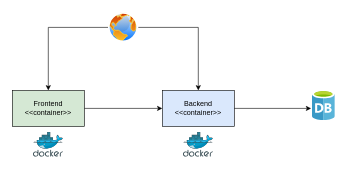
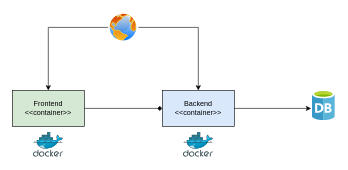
  <mxCell id="0" />
  <mxCell id="1" parent="0" />
- <mxCell id="2" style="edgeStyle=orthogonalEdgeStyle;rounded=0;orthogonalLoop=1;jettySize=auto;html=1;entryX=0;entryY=0.5;entryDx=0;entryDy=0;" edge="1" parent="1" source="3" target="4"><mxGeometry relative="1" as="geometry" /></mxCell>
+ <mxCell id="2" style="edgeStyle=orthogonalEdgeStyle;rounded=0;orthogonalLoop=1;jettySize=auto;html=1;entryX=0;entryY=0.5;entryDx=0;entryDy=0;endArrow=diamond;" edge="1" parent="1" source="3" target="4"><mxGeometry relative="1" as="geometry" /></mxCell>
  <mxCell id="3" value="Frontend&lt;div&gt;&amp;lt;&amp;lt;container&amp;gt;&amp;gt;&lt;/div&gt;" style="rounded=0;whiteSpace=wrap;html=1;fillColor=#d5e8d4;" vertex="1" parent="1"><mxGeometry x="20" y="150" width="120" height="60" as="geometry" /></mxCell>
  <mxCell id="4" value="Backend&lt;div&gt;&amp;lt;&amp;lt;container&amp;gt;&amp;gt;&lt;/div&gt;" style="rounded=0;whiteSpace=wrap;html=1;fillColor=#dae8fc;" vertex="1" parent="1"><mxGeometry x="270" y="150" width="120" height="60" as="geometry" /></mxCell>
  <mxCell id="5" value="" style="image;sketch=0;aspect=fixed;html=1;points=[];align=center;fontSize=12;image=img/lib/mscae/Database_General.svg;" vertex="1" parent="1"><mxGeometry x="520" y="150" width="38" height="50" as="geometry" /></mxCell>
  <mxCell id="6" style="edgeStyle=orthogonalEdgeStyle;rounded=0;orthogonalLoop=1;jettySize=auto;html=1;entryX=-0.053;entryY=0.6;entryDx=0;entryDy=0;entryPerimeter=0;" edge="1" parent="1" source="4" target="5"><mxGeometry relative="1" as="geometry" /></mxCell>
  <mxCell id="7" style="edgeStyle=orthogonalEdgeStyle;rounded=0;orthogonalLoop=1;jettySize=auto;html=1;" edge="1" parent="1" source="9" target="3"><mxGeometry relative="1" as="geometry" /></mxCell>
  <mxCell id="8" style="edgeStyle=orthogonalEdgeStyle;rounded=0;orthogonalLoop=1;jettySize=auto;html=1;" edge="1" parent="1" source="9" target="4"><mxGeometry relative="1" as="geometry" /></mxCell>
  <mxCell id="9" value="" style="image;aspect=fixed;perimeter=ellipsePerimeter;html=1;align=center;shadow=0;dashed=0;spacingTop=3;image=img/lib/active_directory/internet_globe.svg;" vertex="1" parent="1"><mxGeometry x="180" y="20" width="50" height="50" as="geometry" /></mxCell>
  <mxCell id="10" value="" style="image;sketch=0;aspect=fixed;html=1;points=[];align=center;fontSize=12;image=img/lib/mscae/Docker.svg;" vertex="1" parent="1"><mxGeometry x="305" y="220" width="50" height="41" as="geometry" /></mxCell>
  <mxCell id="11" value="" style="image;sketch=0;aspect=fixed;html=1;points=[];align=center;fontSize=12;image=img/lib/mscae/Docker.svg;" vertex="1" parent="1"><mxGeometry x="55" y="220" width="50" height="41" as="geometry" /></mxCell>
